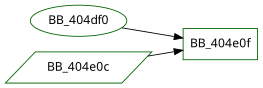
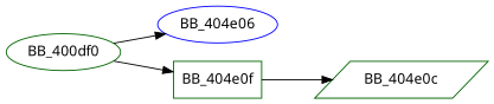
  digraph {
    fontname="Noto Sans"
    rankdir=LR
    node [color=darkgreen fontname="Noto Sans" shape=ellipse]
    edge [fontname="Noto Sans"]
-   BB_404df0
+   BB_404e06 [color=blue]
+   BB_404df0 [label=BB_400df0]
    BB_404e0f [shape=box]
    BB_404e0c [shape=parallelogram]
+   BB_404df0 -> BB_404e06
    BB_404df0 -> BB_404e0f
-   BB_404e0c -> BB_404e0f
+   BB_404e0f -> BB_404e0c
  }
